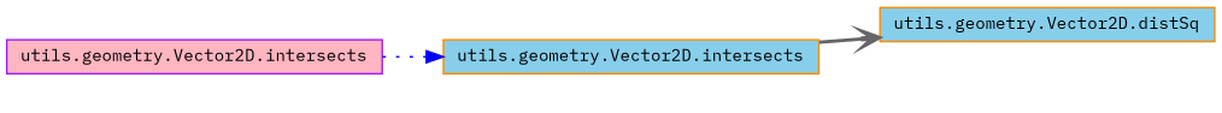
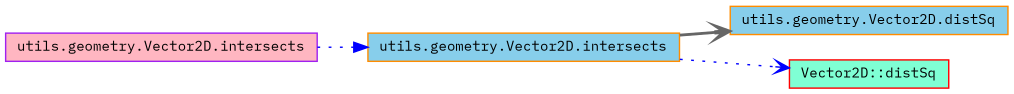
  digraph {
    rankdir=LR
    fontname="IBM Plex Mono"
    node [color=darkorange fillcolor=skyblue fontname="IBM Plex Mono" fontsize=10 shape=record style=filled]
    edge [color=blue fontname="IBM Plex Mono" fontsize=10 labelfontname=Helvetica labelfontsize=10 style=dotted arrowhead=vee]
    n1 [color=purple fillcolor=lightpink fontcolor=black height=0.2 label="utils.geometry.Vector2D.intersects" width=0.4]
    n2 [height=0.2 label="utils.geometry.Vector2D.intersects" width=0.4]
    n3 [height=0.2 label="utils.geometry.Vector2D.distSq" width=0.4]
+   n4 [color=red fillcolor=aquamarine height=0.2 label="Vector2D::distSq" width=0.4]
    n1 -> n2 [arrowhead=normal]
    n2 -> n3 [color=gray40 style=bold]
+   n2 -> n4
  }
